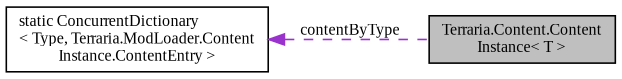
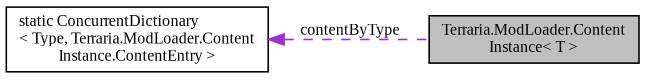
  digraph {
    rankdir=LR
    fontname="Liberation Serif"
    node [color=black fontname="Liberation Serif" fontsize=10 shape=record style=filled]
-   n1 [fillcolor=grey75 fontcolor=black height=0.2 label="Terraria.Content.Content\lInstance\< T \>" width=0.4]
+   n1 [fillcolor=grey75 fontcolor=black height=0.2 label="Terraria.ModLoader.Content\lInstance\< T \>" width=0.4]
    n2 [fillcolor=white height=0.2 label="static ConcurrentDictionary\l\< Type, Terraria.ModLoader.Content\lInstance.ContentEntry \>" width=0.4]
    n2 -> n1 [color=darkorchid3 dir=back fontname="Liberation Serif" fontsize=10 label=" contentByType" labelfontname=Helvetica labelfontsize=10 style=dashed]
  }
